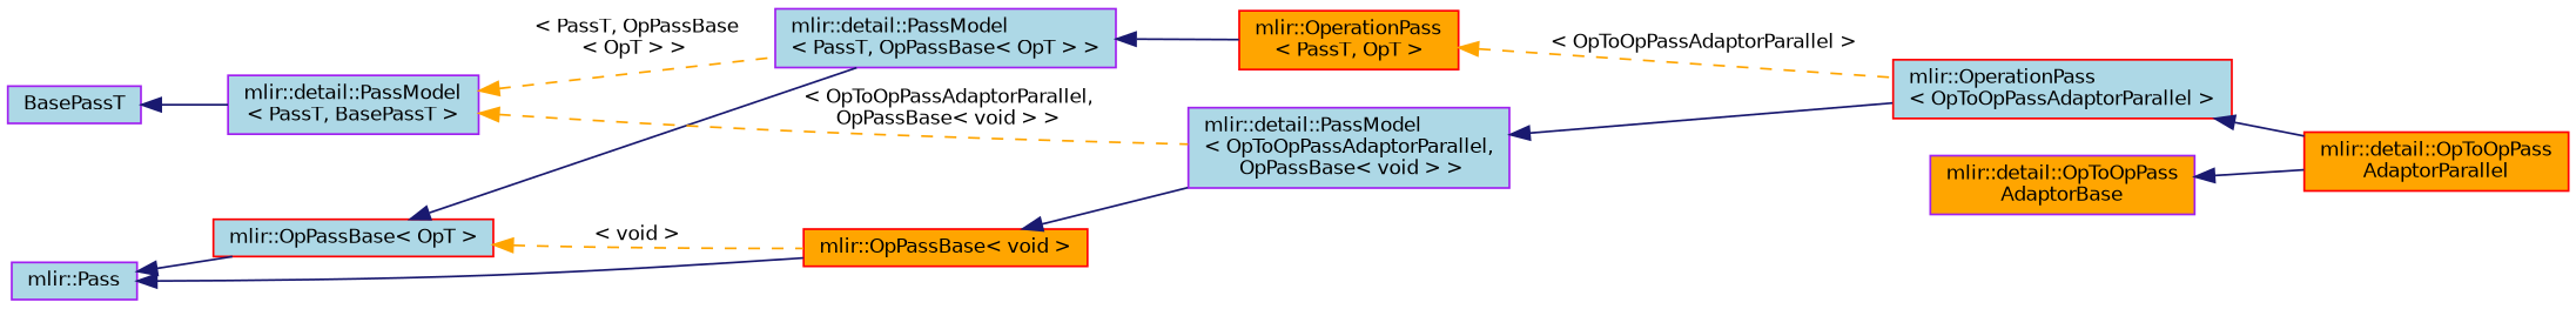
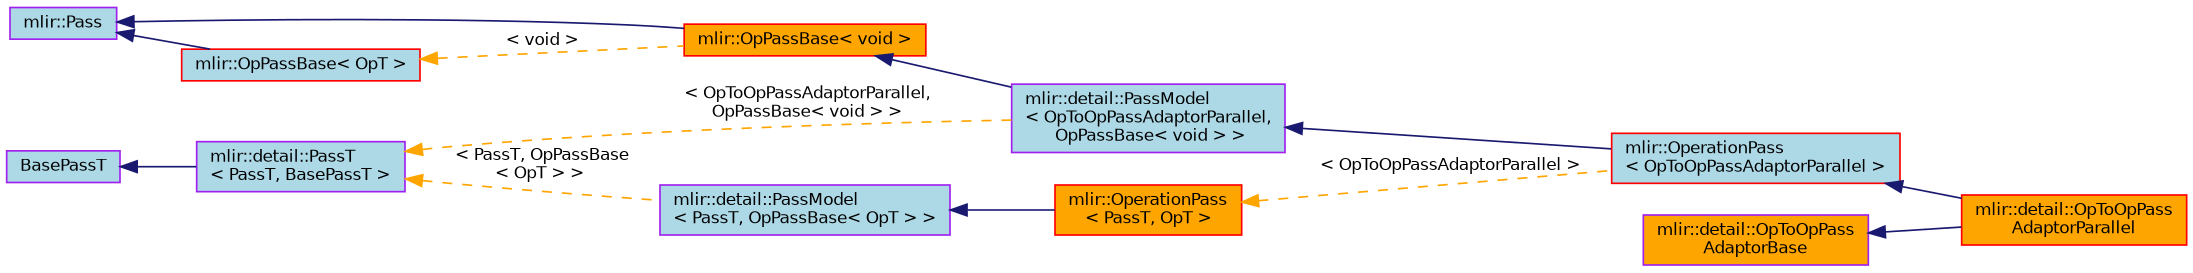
  digraph {
    rankdir=LR
    node [color=purple fillcolor=lightblue fontname=Helvetica fontsize=10 shape=record style=filled]
    edge [color=midnightblue dir=back fontname=Helvetica fontsize=10 labelfontname=Helvetica labelfontsize=10 style=solid]
    n1 [color=red fillcolor=orange fontcolor=black height=0.2 label="mlir::detail::OpToOpPass\lAdaptorParallel" width=0.4]
    n2 [color=red height=0.2 label="mlir::OperationPass\l\< OpToOpPassAdaptorParallel \>" width=0.4]
    n3 [height=0.2 label="mlir::detail::PassModel\l\< OpToOpPassAdaptorParallel,\l OpPassBase\< void \> \>" width=0.4]
    n4 [color=red fillcolor=orange height=0.2 label="mlir::OpPassBase\< void \>" width=0.4]
    n5 [height=0.2 label="mlir::Pass" width=0.4]
    n6 [color=red height=0.2 label="mlir::OpPassBase\< OpT \>" width=0.4]
    n7 [height=0.2 label="mlir::detail::PassModel\l\< PassT, OpPassBase\< OpT \> \>" width=0.4]
    n8 [color=red fillcolor=orange height=0.2 label="mlir::OperationPass\l\< PassT, OpT \>" width=0.4]
-   n9 [height=0.2 label="mlir::detail::PassModel\l\< PassT, BasePassT \>" width=0.4]
+   n9 [height=0.2 label="mlir::detail::PassT\l\< PassT, BasePassT \>" width=0.4]
    n10 [height=0.2 label=BasePassT width=0.4]
    n11 [fillcolor=orange height=0.2 label="mlir::detail::OpToOpPass\lAdaptorBase" width=0.4]
    n2 -> n1
    n3 -> n2
    n4 -> n3
    n5 -> n4
    n5 -> n6
    n6 -> n4 [color=orange label=" \< void \>" style=dashed]
-   n6 -> n7
    n7 -> n8
    n8 -> n2 [color=orange label=" \< OpToOpPassAdaptorParallel \>" style=dashed]
    n9 -> n3 [color=orange label=" \< OpToOpPassAdaptorParallel,\l OpPassBase\< void \> \>" style=dashed]
    n9 -> n7 [color=orange label=" \< PassT, OpPassBase\l\< OpT \> \>" style=dashed]
    n10 -> n9
    n11 -> n1
  }
